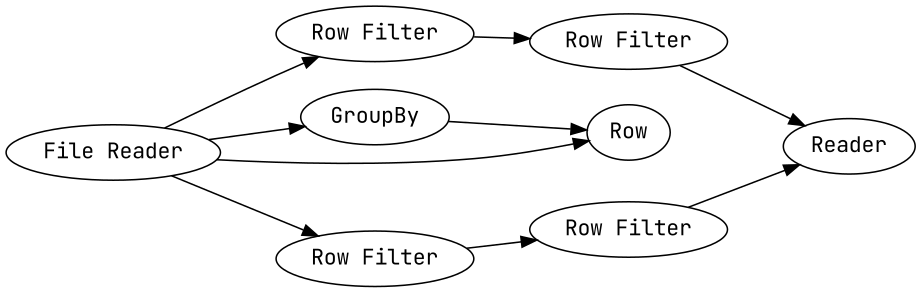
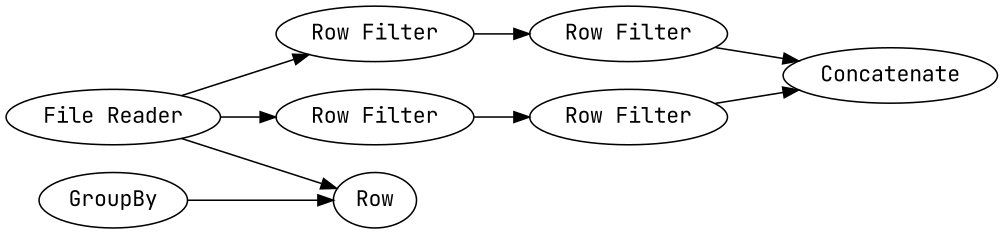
  digraph {
    fontname="JetBrains Mono"
    rankdir=LR
    node [fontname="JetBrains Mono"]
    edge [fontname="JetBrains Mono"]
    n1 [label="File Reader"]
    n2 [label="Row Filter"]
    n3 [label=GroupBy]
    n4 [label=Row]
    n5 [label="Row Filter"]
    n6 [label="Row Filter"]
    n7 [label="Row Filter"]
-   n8 [label=Reader]
+   n8 [label=Concatenate]
    n1 -> n2
-   n1 -> n3
    n1 -> n4
    n1 -> n5
    n2 -> n6
    n3 -> n4
    n5 -> n7
    n6 -> n8
    n7 -> n8
  }
